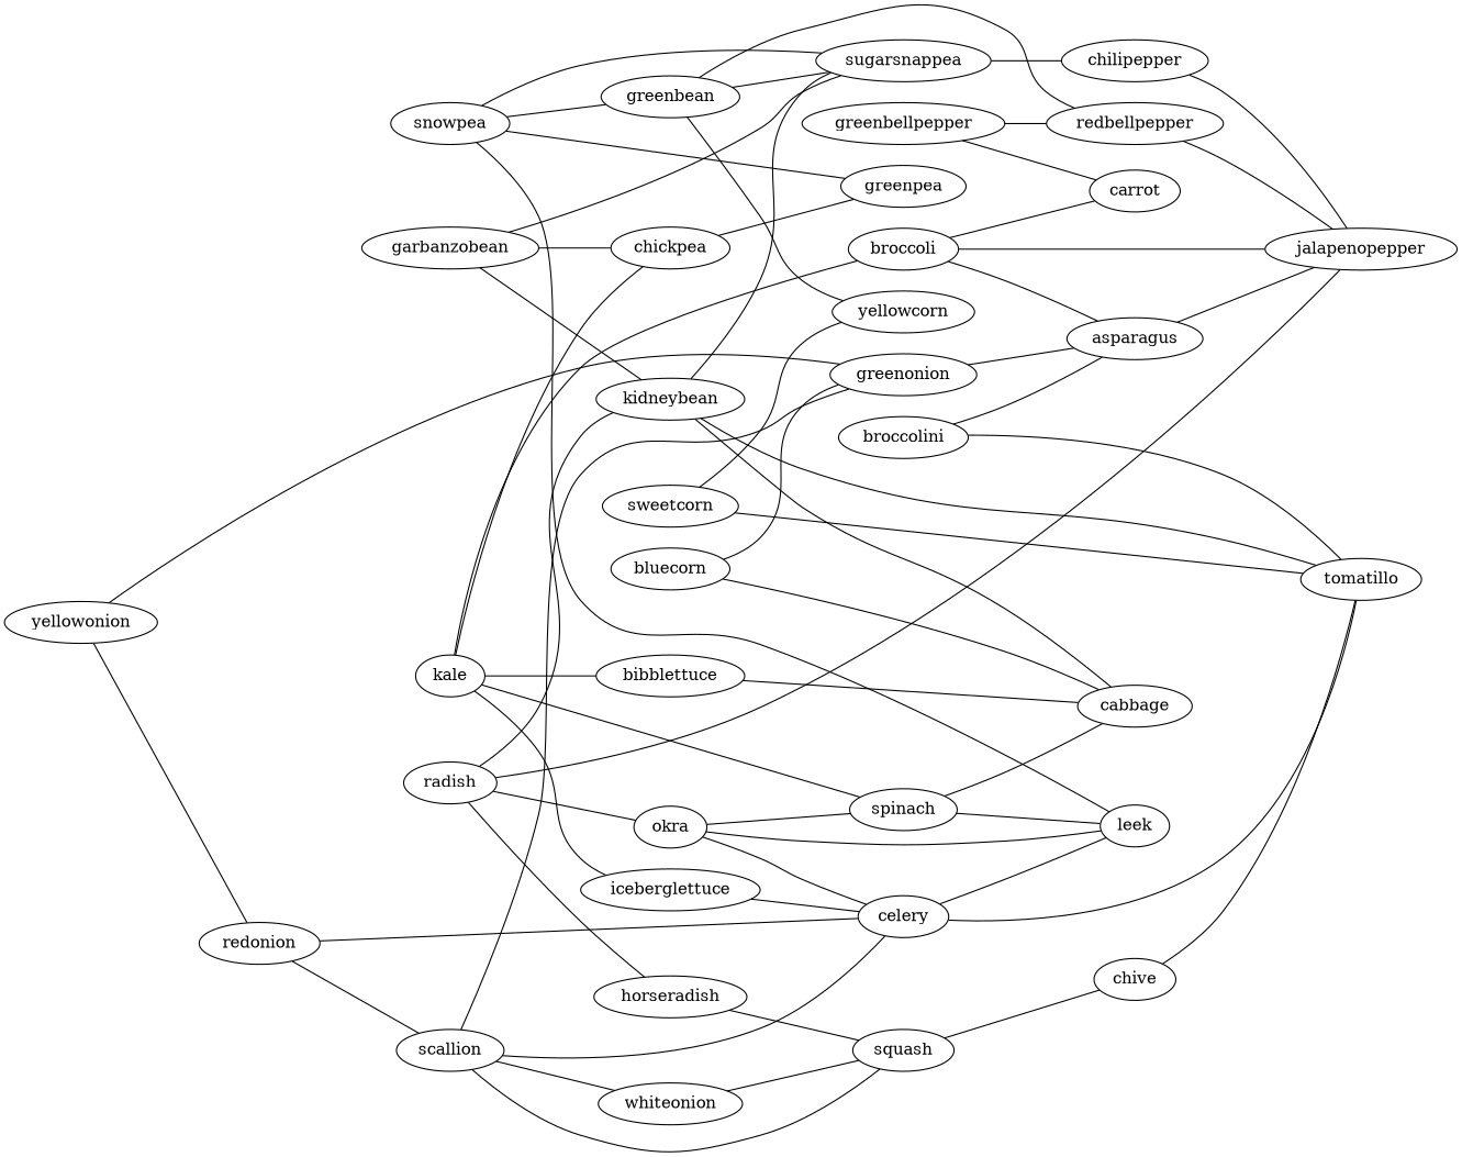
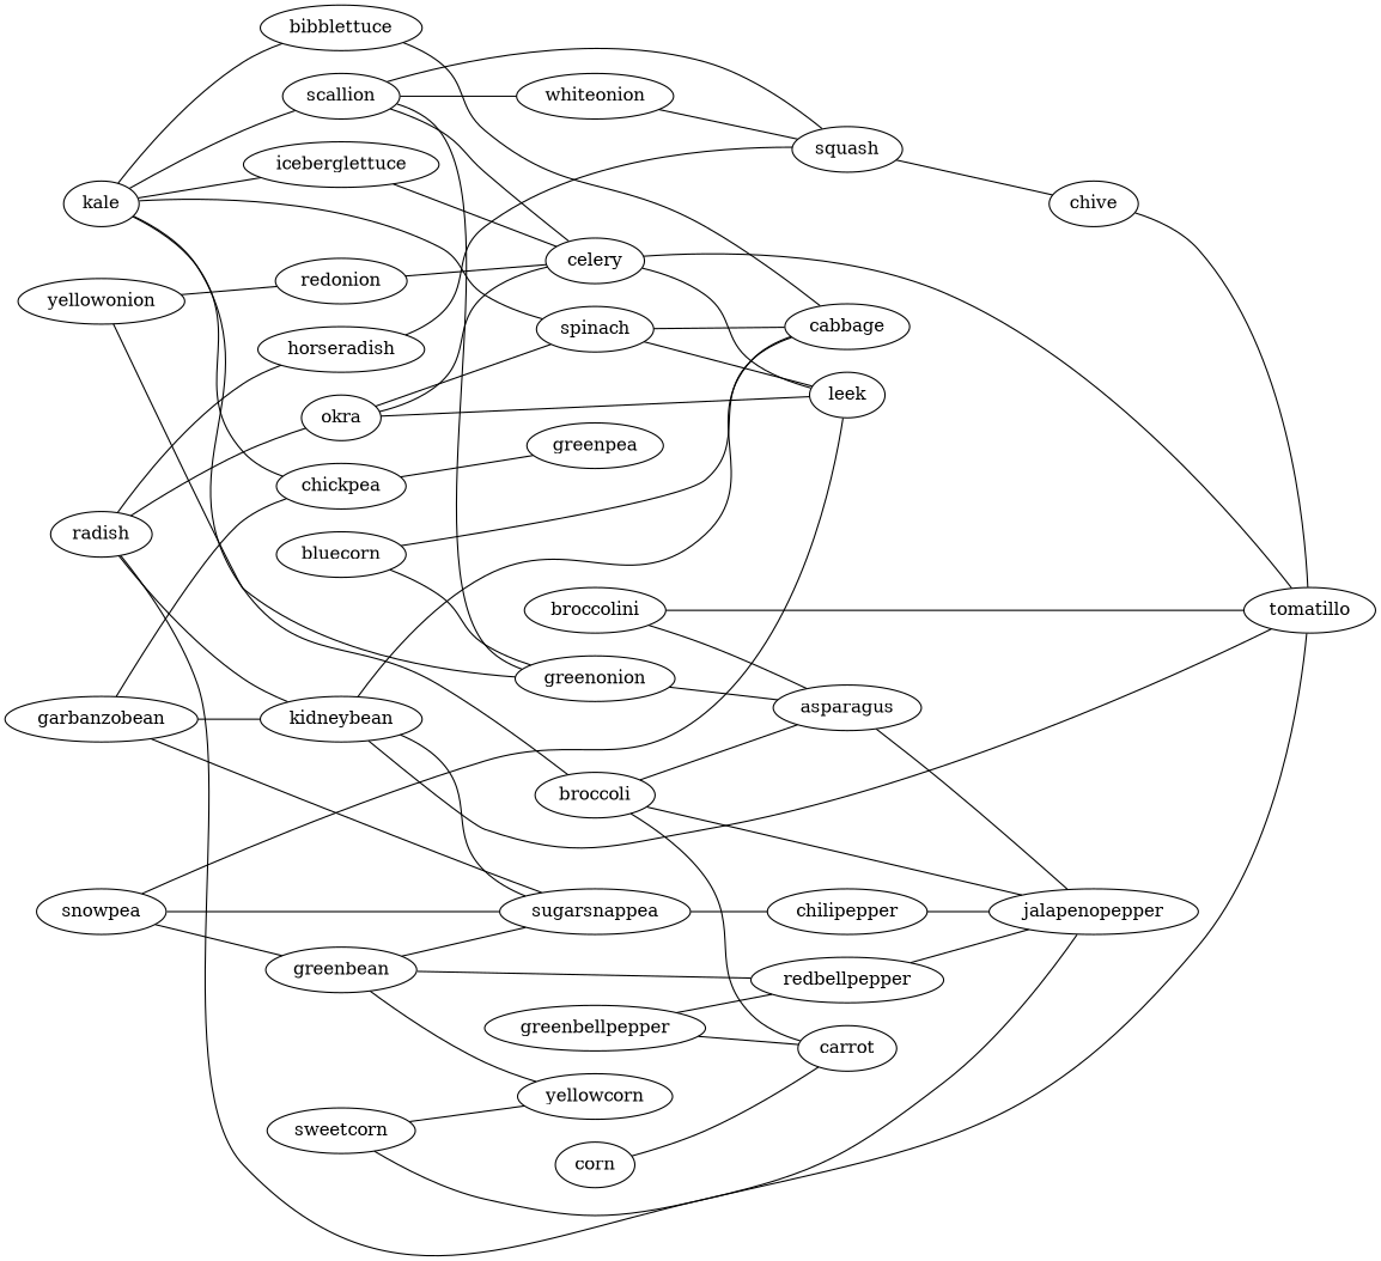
  strict graph {
    rankdir=LR
    edge [weight=1]
    yellowonion
    redonion
    greenonion
    celery
    scallion
    asparagus
    kale
    chickpea
    spinach
    iceberglettuce
    bibblettuce
    broccoli
    greenpea
    leek
    cabbage
    jalapenopepper
    carrot
    radish
    okra
    horseradish
    kidneybean
    squash
    sugarsnappea
    tomatillo
    garbanzobean
    chilipepper
    whiteonion
    snowpea
    greenbean
    yellowcorn
    redbellpepper
    chive
    sweetcorn
    bluecorn
    greenbellpepper
+   corn
    broccolini
    yellowonion -- redonion
    yellowonion -- greenonion
    redonion -- celery
-   redonion -- scallion
+   kale -- scallion
    greenonion -- asparagus
    celery -- leek
    celery -- tomatillo
    scallion -- greenonion
    scallion -- celery
    scallion -- squash
    scallion -- whiteonion
    asparagus -- jalapenopepper
    kale -- chickpea
    kale -- spinach
    kale -- iceberglettuce
    kale -- bibblettuce
    kale -- broccoli
    chickpea -- greenpea
    spinach -- leek
    spinach -- cabbage
    iceberglettuce -- celery
    bibblettuce -- cabbage
    broccoli -- asparagus
    broccoli -- jalapenopepper
    broccoli -- carrot
    radish -- jalapenopepper
    radish -- okra
    radish -- horseradish
    radish -- kidneybean
    okra -- celery
    okra -- spinach
    okra -- leek
    horseradish -- squash
    kidneybean -- cabbage
    kidneybean -- sugarsnappea
    kidneybean -- tomatillo
    squash -- chive
    sugarsnappea -- chilipepper
    garbanzobean -- chickpea
    garbanzobean -- kidneybean
    garbanzobean -- sugarsnappea
    chilipepper -- jalapenopepper
    whiteonion -- squash
-   snowpea -- greenpea
    snowpea -- leek
    snowpea -- sugarsnappea
    snowpea -- greenbean
    greenbean -- sugarsnappea
    greenbean -- yellowcorn
    greenbean -- redbellpepper
    redbellpepper -- jalapenopepper
    chive -- tomatillo
    sweetcorn -- tomatillo
    sweetcorn -- yellowcorn
    bluecorn -- greenonion
    bluecorn -- cabbage
    greenbellpepper -- carrot
    greenbellpepper -- redbellpepper
+   corn -- carrot
    broccolini -- asparagus
    broccolini -- tomatillo
  }
